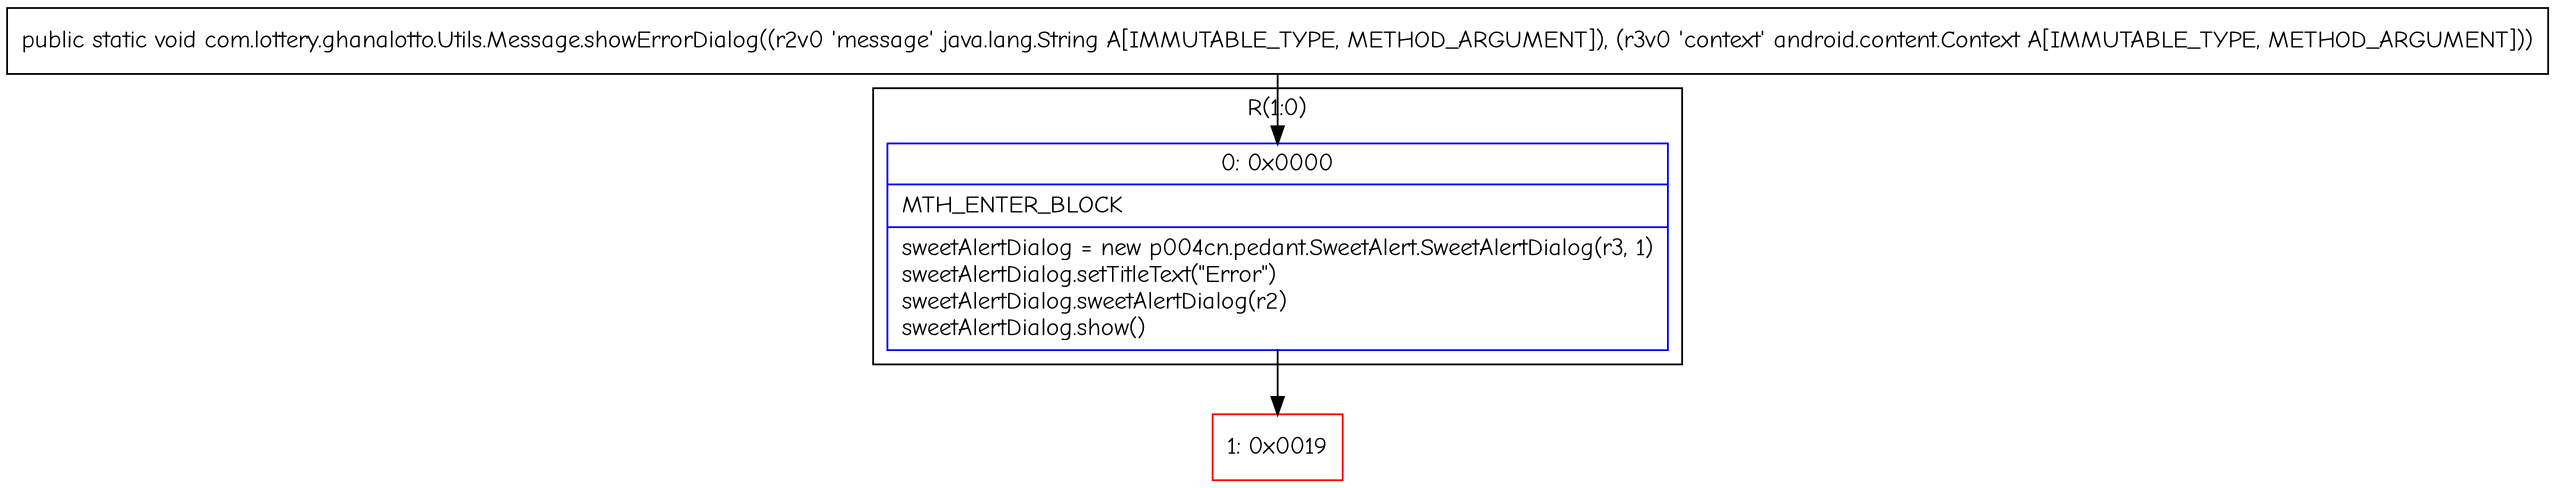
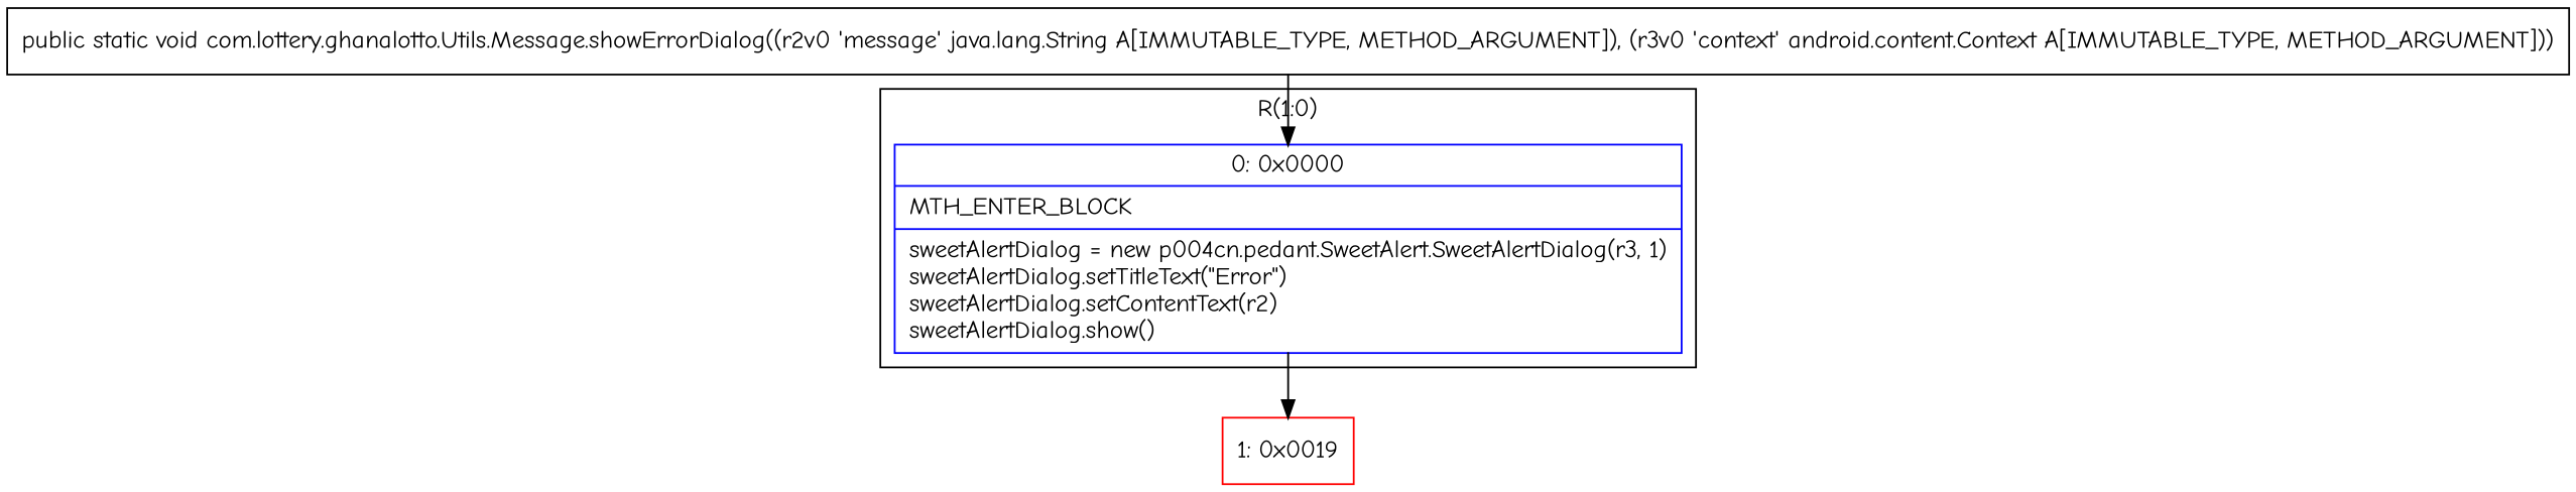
  digraph {
    fontname="Comic Neue"
    node [shape=record fontname="Comic Neue"]
    edge [fontname="Comic Neue"]
-   n1 [color=blue label="{0\:\ 0x0000|MTH_ENTER_BLOCK\l|sweetAlertDialog = new p004cn.pedant.SweetAlert.SweetAlertDialog(r3, 1)\lsweetAlertDialog.setTitleText(\"Error\")\lsweetAlertDialog.sweetAlertDialog(r2)\lsweetAlertDialog.show()\l}"]
+   n1 [color=blue label="{0\:\ 0x0000|MTH_ENTER_BLOCK\l|sweetAlertDialog = new p004cn.pedant.SweetAlert.SweetAlertDialog(r3, 1)\lsweetAlertDialog.setTitleText(\"Error\")\lsweetAlertDialog.setContentText(r2)\lsweetAlertDialog.show()\l}"]
    n2 [color=red label="{1\:\ 0x0019}"]
    n3 [label="{public static void com.lottery.ghanalotto.Utils.Message.showErrorDialog((r2v0 'message' java.lang.String A[IMMUTABLE_TYPE, METHOD_ARGUMENT]), (r3v0 'context' android.content.Context A[IMMUTABLE_TYPE, METHOD_ARGUMENT])) }"]
    subgraph cluster_1 {
      label="R(1:0)"
      n1
    }
    n1 -> n2
    n3 -> n1
  }
